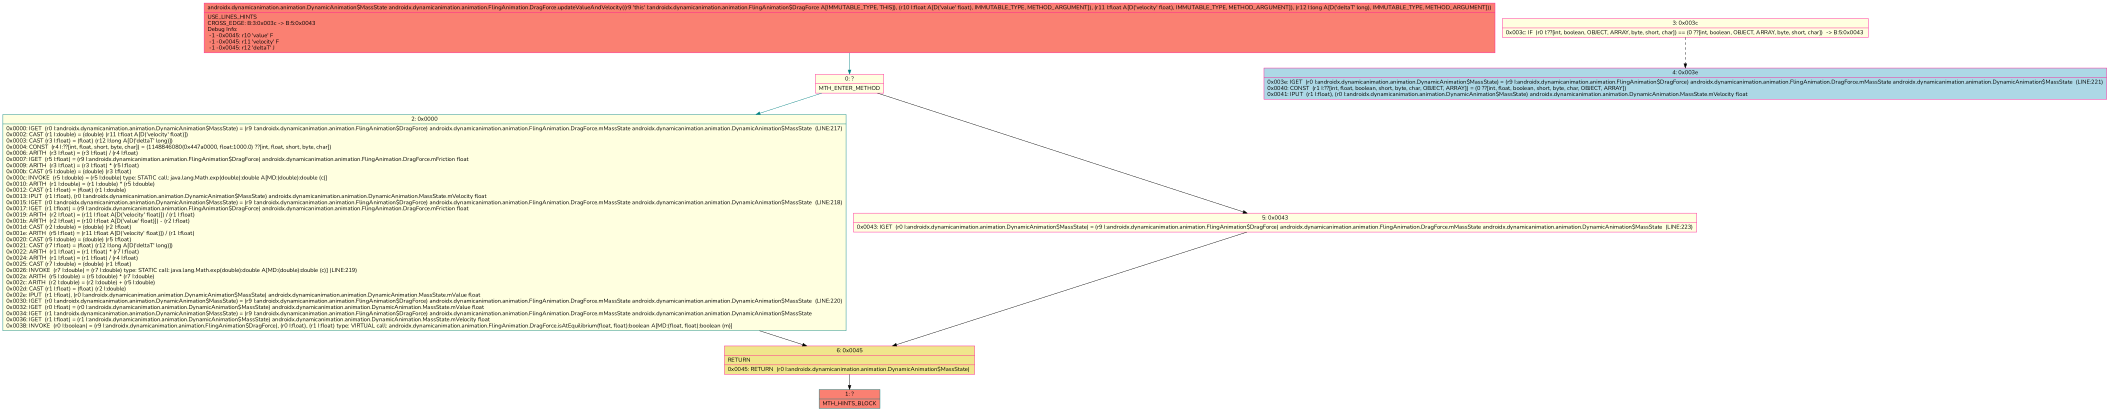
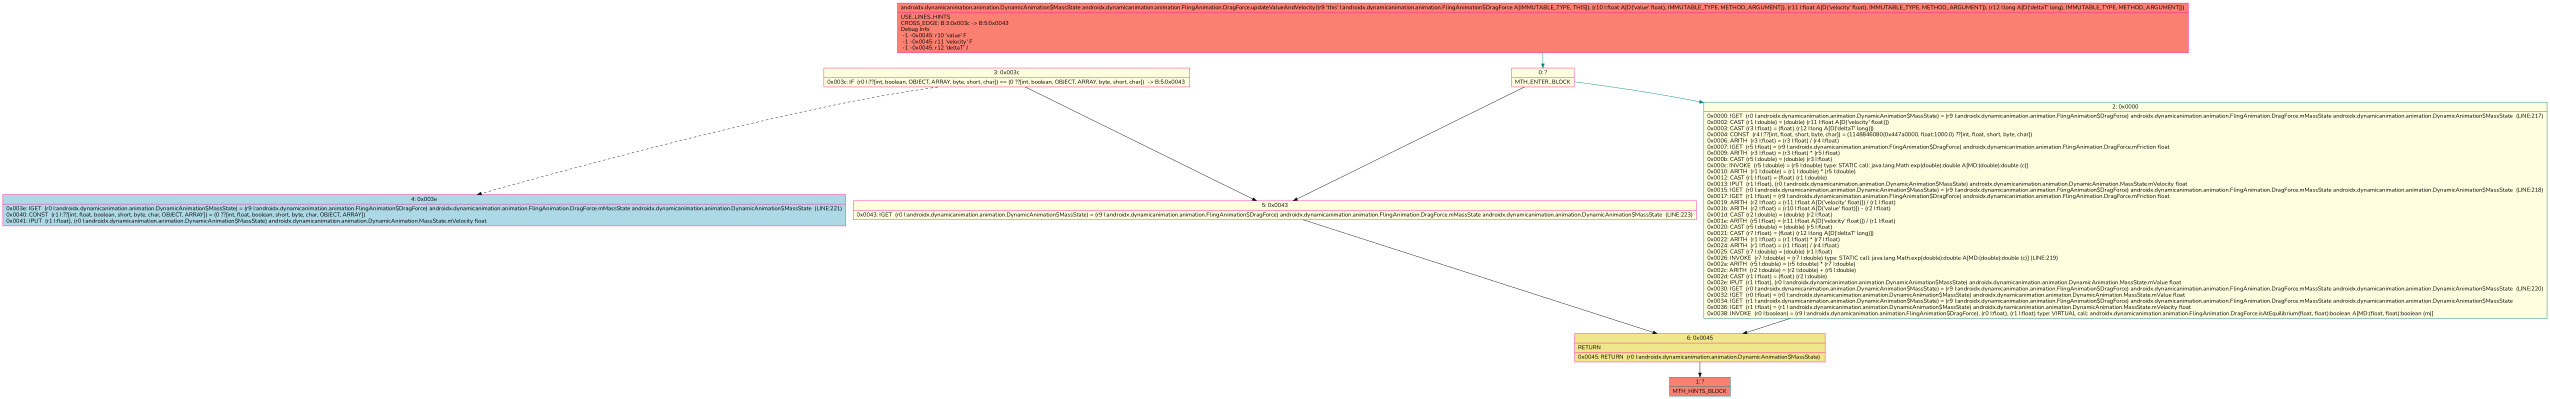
  digraph {
    fontname=Nunito
    node [color=deeppink fillcolor=lightyellow fontname=Nunito shape=record style=filled]
    edge [color=black fontname=Nunito]
-   n1 [label="{0\:\ ?|MTH_ENTER_METHOD\l}"]
+   n1 [label="{0\:\ ?|MTH_ENTER_BLOCK\l}"]
    n2 [color=teal label="{2\:\ 0x0000|0x0000: IGET  (r0 I:androidx.dynamicanimation.animation.DynamicAnimation$MassState) = (r9 I:androidx.dynamicanimation.animation.FlingAnimation$DragForce) androidx.dynamicanimation.animation.FlingAnimation.DragForce.mMassState androidx.dynamicanimation.animation.DynamicAnimation$MassState  (LINE:217)\l0x0002: CAST (r1 I:double) = (double) (r11 I:float A[D('velocity' float)]) \l0x0003: CAST (r3 I:float) = (float) (r12 I:long A[D('deltaT' long)]) \l0x0004: CONST  (r4 I:??[int, float, short, byte, char]) = (1148846080(0x447a0000, float:1000.0) ??[int, float, short, byte, char]) \l0x0006: ARITH  (r3 I:float) = (r3 I:float) \/ (r4 I:float) \l0x0007: IGET  (r5 I:float) = (r9 I:androidx.dynamicanimation.animation.FlingAnimation$DragForce) androidx.dynamicanimation.animation.FlingAnimation.DragForce.mFriction float \l0x0009: ARITH  (r3 I:float) = (r3 I:float) * (r5 I:float) \l0x000b: CAST (r5 I:double) = (double) (r3 I:float) \l0x000c: INVOKE  (r5 I:double) = (r5 I:double) type: STATIC call: java.lang.Math.exp(double):double A[MD:(double):double (c)]\l0x0010: ARITH  (r1 I:double) = (r1 I:double) * (r5 I:double) \l0x0012: CAST (r1 I:float) = (float) (r1 I:double) \l0x0013: IPUT  (r1 I:float), (r0 I:androidx.dynamicanimation.animation.DynamicAnimation$MassState) androidx.dynamicanimation.animation.DynamicAnimation.MassState.mVelocity float \l0x0015: IGET  (r0 I:androidx.dynamicanimation.animation.DynamicAnimation$MassState) = (r9 I:androidx.dynamicanimation.animation.FlingAnimation$DragForce) androidx.dynamicanimation.animation.FlingAnimation.DragForce.mMassState androidx.dynamicanimation.animation.DynamicAnimation$MassState  (LINE:218)\l0x0017: IGET  (r1 I:float) = (r9 I:androidx.dynamicanimation.animation.FlingAnimation$DragForce) androidx.dynamicanimation.animation.FlingAnimation.DragForce.mFriction float \l0x0019: ARITH  (r2 I:float) = (r11 I:float A[D('velocity' float)]) \/ (r1 I:float) \l0x001b: ARITH  (r2 I:float) = (r10 I:float A[D('value' float)]) \- (r2 I:float) \l0x001d: CAST (r2 I:double) = (double) (r2 I:float) \l0x001e: ARITH  (r5 I:float) = (r11 I:float A[D('velocity' float)]) \/ (r1 I:float) \l0x0020: CAST (r5 I:double) = (double) (r5 I:float) \l0x0021: CAST (r7 I:float) = (float) (r12 I:long A[D('deltaT' long)]) \l0x0022: ARITH  (r1 I:float) = (r1 I:float) * (r7 I:float) \l0x0024: ARITH  (r1 I:float) = (r1 I:float) \/ (r4 I:float) \l0x0025: CAST (r7 I:double) = (double) (r1 I:float) \l0x0026: INVOKE  (r7 I:double) = (r7 I:double) type: STATIC call: java.lang.Math.exp(double):double A[MD:(double):double (c)] (LINE:219)\l0x002a: ARITH  (r5 I:double) = (r5 I:double) * (r7 I:double) \l0x002c: ARITH  (r2 I:double) = (r2 I:double) + (r5 I:double) \l0x002d: CAST (r1 I:float) = (float) (r2 I:double) \l0x002e: IPUT  (r1 I:float), (r0 I:androidx.dynamicanimation.animation.DynamicAnimation$MassState) androidx.dynamicanimation.animation.DynamicAnimation.MassState.mValue float \l0x0030: IGET  (r0 I:androidx.dynamicanimation.animation.DynamicAnimation$MassState) = (r9 I:androidx.dynamicanimation.animation.FlingAnimation$DragForce) androidx.dynamicanimation.animation.FlingAnimation.DragForce.mMassState androidx.dynamicanimation.animation.DynamicAnimation$MassState  (LINE:220)\l0x0032: IGET  (r0 I:float) = (r0 I:androidx.dynamicanimation.animation.DynamicAnimation$MassState) androidx.dynamicanimation.animation.DynamicAnimation.MassState.mValue float \l0x0034: IGET  (r1 I:androidx.dynamicanimation.animation.DynamicAnimation$MassState) = (r9 I:androidx.dynamicanimation.animation.FlingAnimation$DragForce) androidx.dynamicanimation.animation.FlingAnimation.DragForce.mMassState androidx.dynamicanimation.animation.DynamicAnimation$MassState \l0x0036: IGET  (r1 I:float) = (r1 I:androidx.dynamicanimation.animation.DynamicAnimation$MassState) androidx.dynamicanimation.animation.DynamicAnimation.MassState.mVelocity float \l0x0038: INVOKE  (r0 I:boolean) = (r9 I:androidx.dynamicanimation.animation.FlingAnimation$DragForce), (r0 I:float), (r1 I:float) type: VIRTUAL call: androidx.dynamicanimation.animation.FlingAnimation.DragForce.isAtEquilibrium(float, float):boolean A[MD:(float, float):boolean (m)]\l}"]
    n3 [label="{5\:\ 0x0043|0x0043: IGET  (r0 I:androidx.dynamicanimation.animation.DynamicAnimation$MassState) = (r9 I:androidx.dynamicanimation.animation.FlingAnimation$DragForce) androidx.dynamicanimation.animation.FlingAnimation.DragForce.mMassState androidx.dynamicanimation.animation.DynamicAnimation$MassState  (LINE:223)\l}"]
    n4 [fillcolor=khaki label="{6\:\ 0x0045|RETURN\l|0x0045: RETURN  (r0 I:androidx.dynamicanimation.animation.DynamicAnimation$MassState) \l}"]
    n5 [label="{3\:\ 0x003c|0x003c: IF  (r0 I:??[int, boolean, OBJECT, ARRAY, byte, short, char]) == (0 ??[int, boolean, OBJECT, ARRAY, byte, short, char])  \-\> B:5:0x0043 \l}"]
    n6 [fillcolor=lightblue label="{4\:\ 0x003e|0x003e: IGET  (r0 I:androidx.dynamicanimation.animation.DynamicAnimation$MassState) = (r9 I:androidx.dynamicanimation.animation.FlingAnimation$DragForce) androidx.dynamicanimation.animation.FlingAnimation.DragForce.mMassState androidx.dynamicanimation.animation.DynamicAnimation$MassState  (LINE:221)\l0x0040: CONST  (r1 I:??[int, float, boolean, short, byte, char, OBJECT, ARRAY]) = (0 ??[int, float, boolean, short, byte, char, OBJECT, ARRAY]) \l0x0041: IPUT  (r1 I:float), (r0 I:androidx.dynamicanimation.animation.DynamicAnimation$MassState) androidx.dynamicanimation.animation.DynamicAnimation.MassState.mVelocity float \l}"]
    n7 [color=teal fillcolor=salmon label="{1\:\ ?|MTH_HINTS_BLOCK\l}"]
    n8 [fillcolor=salmon label="{androidx.dynamicanimation.animation.DynamicAnimation$MassState androidx.dynamicanimation.animation.FlingAnimation.DragForce.updateValueAndVelocity((r9 'this' I:androidx.dynamicanimation.animation.FlingAnimation$DragForce A[IMMUTABLE_TYPE, THIS]), (r10 I:float A[D('value' float), IMMUTABLE_TYPE, METHOD_ARGUMENT]), (r11 I:float A[D('velocity' float), IMMUTABLE_TYPE, METHOD_ARGUMENT]), (r12 I:long A[D('deltaT' long), IMMUTABLE_TYPE, METHOD_ARGUMENT]))  | USE_LINES_HINTS\lCROSS_EDGE: B:3:0x003c \-\> B:5:0x0043\lDebug Info:\l  \-1 \-0x0045: r10 'value' F\l  \-1 \-0x0045: r11 'velocity' F\l  \-1 \-0x0045: r12 'deltaT' J\l}"]
    n1 -> n2 [color=teal]
    n1 -> n3
    n2 -> n4
    n3 -> n4
    n4 -> n7
+   n5 -> n3
    n5 -> n6 [style=dashed]
    n8 -> n1 [color=teal]
  }
